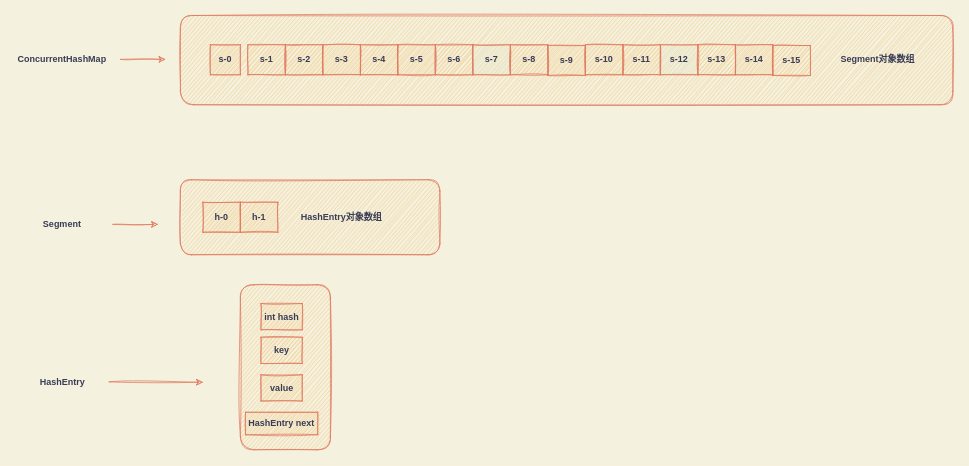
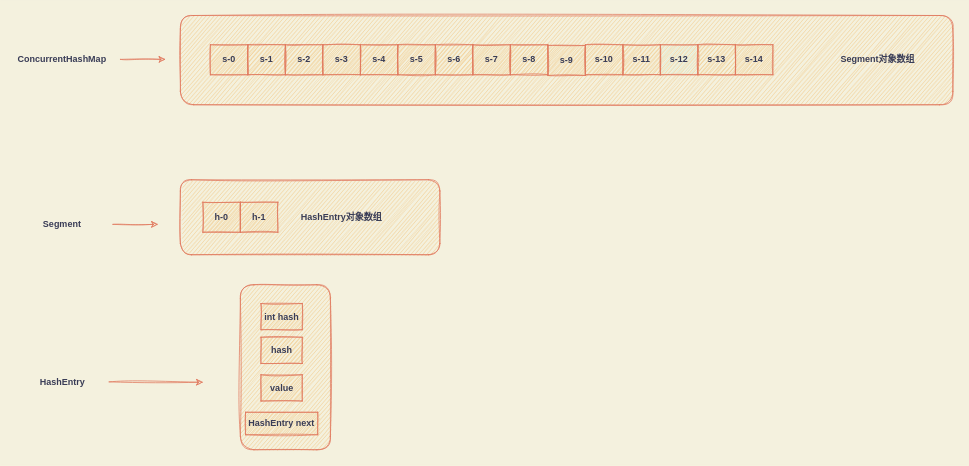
  <mxCell id="0" />
  <mxCell id="1" parent="0" />
  <mxCell id="2" value="" style="rounded=1;whiteSpace=wrap;html=1;sketch=1;strokeColor=#E07A5F;fillColor=#F2CC8F;fontColor=#393C56;fontStyle=1" vertex="1" parent="1"><mxGeometry x="240" y="20" width="1030" height="119" as="geometry" /></mxCell>
  <mxCell id="3" value="ConcurrentHashMap" style="text;html=1;strokeColor=none;fillColor=none;align=center;verticalAlign=middle;whiteSpace=wrap;rounded=0;sketch=1;fontColor=#393C56;fontStyle=1" vertex="1" parent="1"><mxGeometry x="20" y="69" width="125" height="20" as="geometry" /></mxCell>
- <mxCell id="4" value="s-0" style="rounded=0;whiteSpace=wrap;html=1;sketch=1;strokeColor=#E07A5F;fillColor=#F2CC8F;fontColor=#393C56;fontStyle=1" vertex="1" parent="1"><mxGeometry x="280" y="59" width="40" height="40" as="geometry" /></mxCell>
+ <mxCell id="4" value="s-0" style="rounded=0;whiteSpace=wrap;html=1;sketch=1;strokeColor=#E07A5F;fillColor=#F2CC8F;fontColor=#393C56;fontStyle=1" vertex="1" parent="1"><mxGeometry x="280" y="59" width="50" height="40" as="geometry" /></mxCell>
  <mxCell id="5" value="s-1" style="rounded=0;whiteSpace=wrap;html=1;sketch=1;strokeColor=#E07A5F;fillColor=#F2CC8F;fontColor=#393C56;fontStyle=1" vertex="1" parent="1"><mxGeometry x="330" y="59" width="50" height="40" as="geometry" /></mxCell>
  <mxCell id="6" value="s-2" style="rounded=0;whiteSpace=wrap;html=1;sketch=1;strokeColor=#E07A5F;fillColor=#F2CC8F;fontColor=#393C56;fontStyle=1" vertex="1" parent="1"><mxGeometry x="380" y="59" width="50" height="40" as="geometry" /></mxCell>
  <mxCell id="7" value="s-3" style="rounded=0;whiteSpace=wrap;html=1;sketch=1;strokeColor=#E07A5F;fillColor=#F2CC8F;fontColor=#393C56;fontStyle=1" vertex="1" parent="1"><mxGeometry x="430" y="59" width="50" height="40" as="geometry" /></mxCell>
  <mxCell id="8" value="s-4" style="rounded=0;whiteSpace=wrap;html=1;sketch=1;strokeColor=#E07A5F;fillColor=#F2CC8F;fontColor=#393C56;fontStyle=1" vertex="1" parent="1"><mxGeometry x="480" y="59" width="50" height="40" as="geometry" /></mxCell>
  <mxCell id="9" value="s-5" style="rounded=0;whiteSpace=wrap;html=1;sketch=1;strokeColor=#E07A5F;fillColor=#F2CC8F;fontColor=#393C56;fontStyle=1" vertex="1" parent="1"><mxGeometry x="530" y="59" width="50" height="40" as="geometry" /></mxCell>
  <mxCell id="10" value="s-6" style="rounded=0;whiteSpace=wrap;html=1;sketch=1;strokeColor=#E07A5F;fillColor=#F2CC8F;fontColor=#393C56;fontStyle=1" vertex="1" parent="1"><mxGeometry x="580" y="59" width="50" height="40" as="geometry" /></mxCell>
- <mxCell id="11" value="s-7" style="rounded=0;whiteSpace=wrap;html=1;sketch=1;strokeColor=#E07A5F;fillColor=#d5e8d4;fontColor=#393C56;fontStyle=1;" vertex="1" parent="1"><mxGeometry x="630" y="59" width="50" height="40" as="geometry" /></mxCell>
+ <mxCell id="11" value="s-7" style="rounded=0;whiteSpace=wrap;html=1;sketch=1;strokeColor=#E07A5F;fillColor=#F2CC8F;fontColor=#393C56;fontStyle=1" vertex="1" parent="1"><mxGeometry x="630" y="59" width="50" height="40" as="geometry" /></mxCell>
  <mxCell id="12" value="s-8" style="rounded=0;whiteSpace=wrap;html=1;sketch=1;strokeColor=#E07A5F;fillColor=#F2CC8F;fontColor=#393C56;fontStyle=1" vertex="1" parent="1"><mxGeometry x="680" y="59" width="50" height="40" as="geometry" /></mxCell>
  <mxCell id="13" value="s-9" style="rounded=0;whiteSpace=wrap;html=1;sketch=1;strokeColor=#E07A5F;fillColor=#F2CC8F;fontColor=#393C56;fontStyle=1" vertex="1" parent="1"><mxGeometry x="730" y="60" width="50" height="40" as="geometry" /></mxCell>
  <mxCell id="14" value="s-10" style="rounded=0;whiteSpace=wrap;html=1;sketch=1;strokeColor=#E07A5F;fillColor=#F2CC8F;fontColor=#393C56;fontStyle=1" vertex="1" parent="1"><mxGeometry x="780" y="59" width="50" height="40" as="geometry" /></mxCell>
  <mxCell id="15" value="" style="endArrow=classic;html=1;shadow=0;strokeColor=#E07A5F;fillColor=#F2CC8F;fontColor=#393C56;sketch=1;fontStyle=1" edge="1" parent="1"><mxGeometry width="50" height="50" relative="1" as="geometry"><mxPoint x="160" y="78.5" as="sourcePoint" /><mxPoint x="220" y="78.5" as="targetPoint" /></mxGeometry></mxCell>
  <mxCell id="16" value="s-11" style="rounded=0;whiteSpace=wrap;html=1;sketch=1;strokeColor=#E07A5F;fillColor=#F2CC8F;fontColor=#393C56;fontStyle=1" vertex="1" parent="1"><mxGeometry x="830" y="59" width="50" height="40" as="geometry" /></mxCell>
  <mxCell id="17" value="s-12" style="rounded=0;whiteSpace=wrap;html=1;sketch=1;strokeColor=#E07A5F;fillColor=#d5e8d4;fontColor=#393C56;fontStyle=1;" vertex="1" parent="1"><mxGeometry x="880" y="59" width="50" height="40" as="geometry" /></mxCell>
  <mxCell id="18" value="s-13" style="rounded=0;whiteSpace=wrap;html=1;sketch=1;strokeColor=#E07A5F;fillColor=#F2CC8F;fontColor=#393C56;fontStyle=1" vertex="1" parent="1"><mxGeometry x="930" y="59" width="50" height="40" as="geometry" /></mxCell>
  <mxCell id="19" value="s-14" style="rounded=0;whiteSpace=wrap;html=1;sketch=1;strokeColor=#E07A5F;fillColor=#F2CC8F;fontColor=#393C56;fontStyle=1" vertex="1" parent="1"><mxGeometry x="980" y="59" width="50" height="40" as="geometry" /></mxCell>
- <mxCell id="20" value="s-15" style="rounded=0;whiteSpace=wrap;html=1;sketch=1;strokeColor=#E07A5F;fillColor=#F2CC8F;fontColor=#393C56;fontStyle=1" vertex="1" parent="1"><mxGeometry x="1030" y="60" width="50" height="40" as="geometry" /></mxCell>
  <mxCell id="21" value="Segment对象数组" style="text;html=1;strokeColor=none;fillColor=none;align=center;verticalAlign=middle;whiteSpace=wrap;rounded=0;sketch=1;fontColor=#393C56;fontStyle=1" vertex="1" parent="1"><mxGeometry x="1110" y="69" width="120" height="20" as="geometry" /></mxCell>
  <mxCell id="22" value="" style="rounded=1;whiteSpace=wrap;html=1;sketch=1;strokeColor=#E07A5F;fillColor=#F2CC8F;fontColor=#393C56;fontStyle=1" vertex="1" parent="1"><mxGeometry x="240" y="239" width="346" height="100" as="geometry" /></mxCell>
  <mxCell id="23" value="Segment" style="text;html=1;strokeColor=none;fillColor=none;align=center;verticalAlign=middle;whiteSpace=wrap;rounded=0;sketch=1;fontColor=#393C56;fontStyle=1" vertex="1" parent="1"><mxGeometry x="20" y="289" width="125" height="20" as="geometry" /></mxCell>
  <mxCell id="24" value="" style="endArrow=classic;html=1;shadow=0;strokeColor=#E07A5F;fillColor=#F2CC8F;fontColor=#393C56;sketch=1;fontStyle=1" edge="1" parent="1"><mxGeometry width="50" height="50" relative="1" as="geometry"><mxPoint x="150" y="298.5" as="sourcePoint" /><mxPoint x="210" y="298.5" as="targetPoint" /></mxGeometry></mxCell>
  <mxCell id="25" value="h-0" style="rounded=0;whiteSpace=wrap;html=1;sketch=1;strokeColor=#E07A5F;fillColor=#F2CC8F;fontColor=#393C56;fontStyle=1" vertex="1" parent="1"><mxGeometry x="270" y="269" width="50" height="40" as="geometry" /></mxCell>
  <mxCell id="26" value="h-1" style="rounded=0;whiteSpace=wrap;html=1;sketch=1;strokeColor=#E07A5F;fillColor=#F2CC8F;fontColor=#393C56;fontStyle=1" vertex="1" parent="1"><mxGeometry x="320" y="269" width="50" height="40" as="geometry" /></mxCell>
  <mxCell id="27" value="HashEntry对象数组" style="text;html=1;strokeColor=none;fillColor=none;align=center;verticalAlign=middle;whiteSpace=wrap;rounded=0;sketch=1;fontColor=#393C56;fontStyle=1" vertex="1" parent="1"><mxGeometry x="390" y="274" width="130" height="30" as="geometry" /></mxCell>
  <mxCell id="28" value="" style="rounded=1;whiteSpace=wrap;html=1;sketch=1;strokeColor=#E07A5F;fillColor=#F2CC8F;fontColor=#393C56;fontStyle=1" vertex="1" parent="1"><mxGeometry x="320" y="379" width="120" height="220" as="geometry" /></mxCell>
  <mxCell id="29" value="int hash" style="rounded=0;whiteSpace=wrap;html=1;sketch=1;strokeColor=#E07A5F;fillColor=#F2CC8F;fontColor=#393C56;fontStyle=1" vertex="1" parent="1"><mxGeometry x="347.5" y="404" width="55" height="35" as="geometry" /></mxCell>
- <mxCell id="30" value="key" style="rounded=0;whiteSpace=wrap;html=1;sketch=1;strokeColor=#E07A5F;fillColor=#F2CC8F;fontColor=#393C56;fontStyle=1" vertex="1" parent="1"><mxGeometry x="347.5" y="449" width="55" height="35" as="geometry" /></mxCell>
+ <mxCell id="30" value="hash" style="rounded=0;whiteSpace=wrap;html=1;sketch=1;strokeColor=#E07A5F;fillColor=#F2CC8F;fontColor=#393C56;fontStyle=1" vertex="1" parent="1"><mxGeometry x="347.5" y="449" width="55" height="35" as="geometry" /></mxCell>
  <mxCell id="31" value="value" style="rounded=0;whiteSpace=wrap;html=1;sketch=1;strokeColor=#E07A5F;fillColor=#F2CC8F;fontColor=#393C56;fontStyle=1" vertex="1" parent="1"><mxGeometry x="347.5" y="499" width="55" height="35" as="geometry" /></mxCell>
  <mxCell id="32" value="HashEntry next" style="rounded=0;whiteSpace=wrap;html=1;sketch=1;strokeColor=#E07A5F;fillColor=#F2CC8F;fontColor=#393C56;fontStyle=1" vertex="1" parent="1"><mxGeometry x="326.88" y="549" width="96.25" height="30" as="geometry" /></mxCell>
  <mxCell id="33" value="HashEntry" style="text;html=1;strokeColor=none;fillColor=none;align=center;verticalAlign=middle;whiteSpace=wrap;rounded=0;sketch=1;fontColor=#393C56;fontStyle=1" vertex="1" parent="1"><mxGeometry x="43.75" y="499" width="77.5" height="20" as="geometry" /></mxCell>
  <mxCell id="34" value="" style="endArrow=classic;html=1;shadow=0;strokeColor=#E07A5F;fillColor=#F2CC8F;fontColor=#393C56;sketch=1;fontStyle=1" edge="1" parent="1"><mxGeometry width="50" height="50" relative="1" as="geometry"><mxPoint x="145" y="508.5" as="sourcePoint" /><mxPoint x="270" y="509" as="targetPoint" /></mxGeometry></mxCell>
